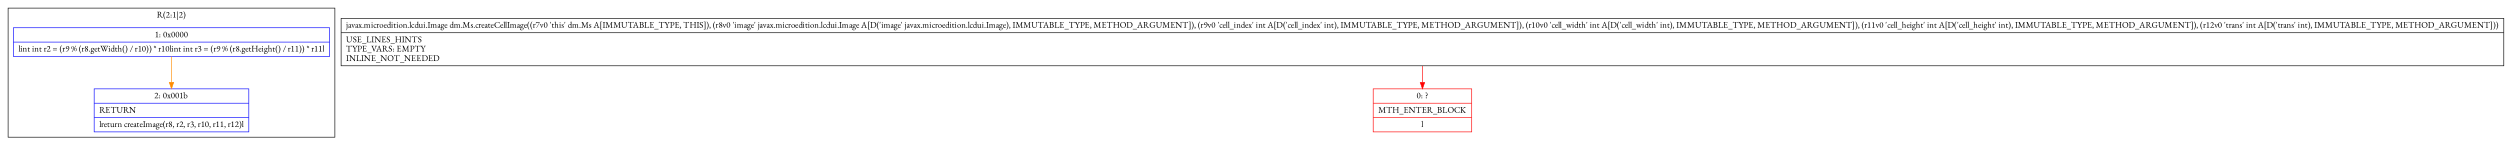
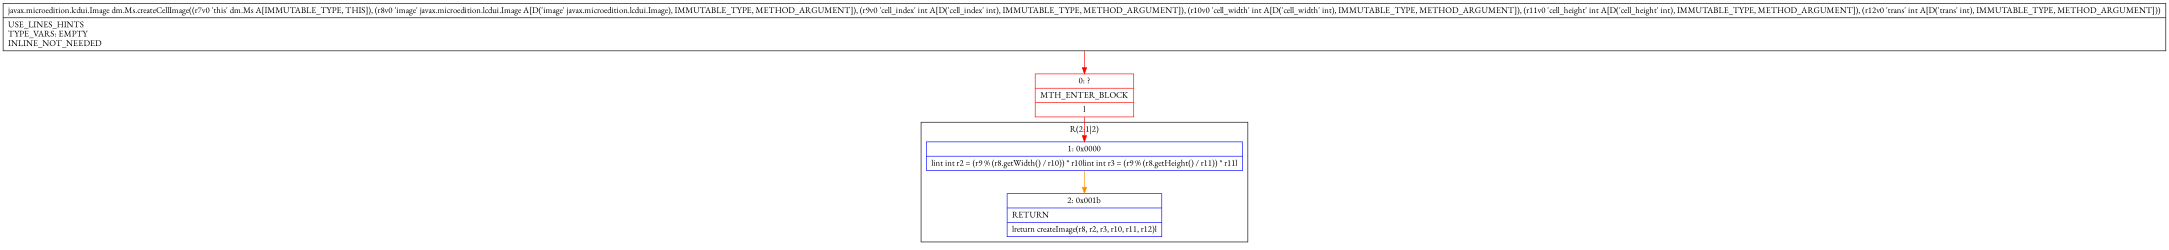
  digraph {
    fontname="EB Garamond"
    node [color=blue fontname="EB Garamond" shape=record]
    edge [color=red fontname="EB Garamond"]
    n1 [label="{1\:\ 0x0000|lint int r2 = (r9 % (r8.getWidth() \/ r10)) * r10lint int r3 = (r9 % (r8.getHeight() \/ r11)) * r11l}"]
    n2 [label="{2\:\ 0x001b|RETURN\l|lreturn createImage(r8, r2, r3, r10, r11, r12)l}"]
    n3 [color=red label="{0\:\ ?|MTH_ENTER_BLOCK\l|l}"]
    n4 [label="{javax.microedition.lcdui.Image dm.Ms.createCellImage((r7v0 'this' dm.Ms A[IMMUTABLE_TYPE, THIS]), (r8v0 'image' javax.microedition.lcdui.Image A[D('image' javax.microedition.lcdui.Image), IMMUTABLE_TYPE, METHOD_ARGUMENT]), (r9v0 'cell_index' int A[D('cell_index' int), IMMUTABLE_TYPE, METHOD_ARGUMENT]), (r10v0 'cell_width' int A[D('cell_width' int), IMMUTABLE_TYPE, METHOD_ARGUMENT]), (r11v0 'cell_height' int A[D('cell_height' int), IMMUTABLE_TYPE, METHOD_ARGUMENT]), (r12v0 'trans' int A[D('trans' int), IMMUTABLE_TYPE, METHOD_ARGUMENT]))  | USE_LINES_HINTS\lTYPE_VARS: EMPTY\lINLINE_NOT_NEEDED\l}" color=""]
    subgraph cluster_1 {
      label="R(2:1|2)"
      n1
      n2
    }
    n1 -> n2 [color=darkorange]
+   n3 -> n1
    n4 -> n3
  }
